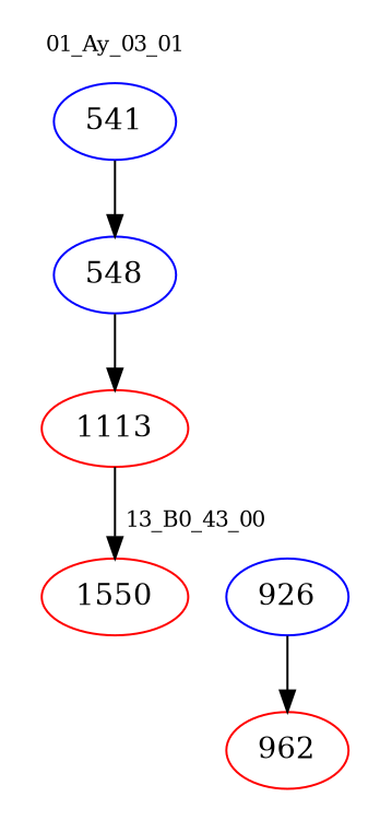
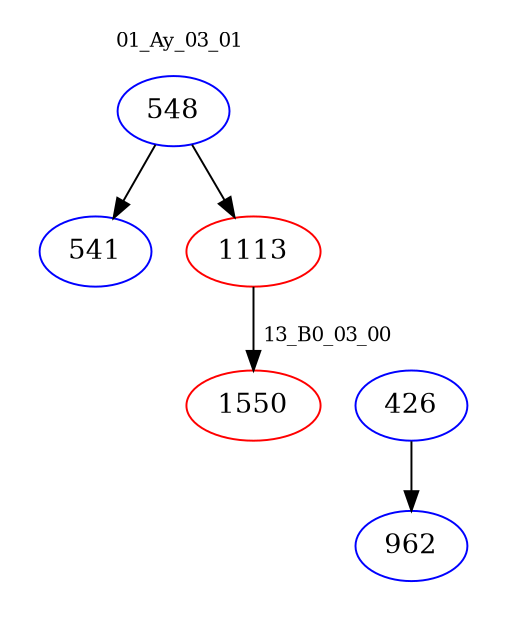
  digraph {
    node [color=blue]
    edge [color=black]
    n1 [label=548]
    n2 [label=541]
    n3 [color=red label=1113]
-   n4 [label=926]
-   n5 [color=red label=962]
+   n4 [label=426]
+   n5 [label=962]
    n6 [color=red label=1550]
    subgraph cluster_1 {
      color=white
      fontsize=10
      label="01_Ay_03_01"
      n1
      n2
      n3
    }
    subgraph cluster_2 {
      color=white
      fontsize=10
-     label="13_B0_43_00"
+     label="13_B0_03_00"
      n4
      n5
      n6
    }
-   n2 -> n1
+   n1 -> n2
    n1 -> n3
    n3 -> n6
    n4 -> n5
  }
